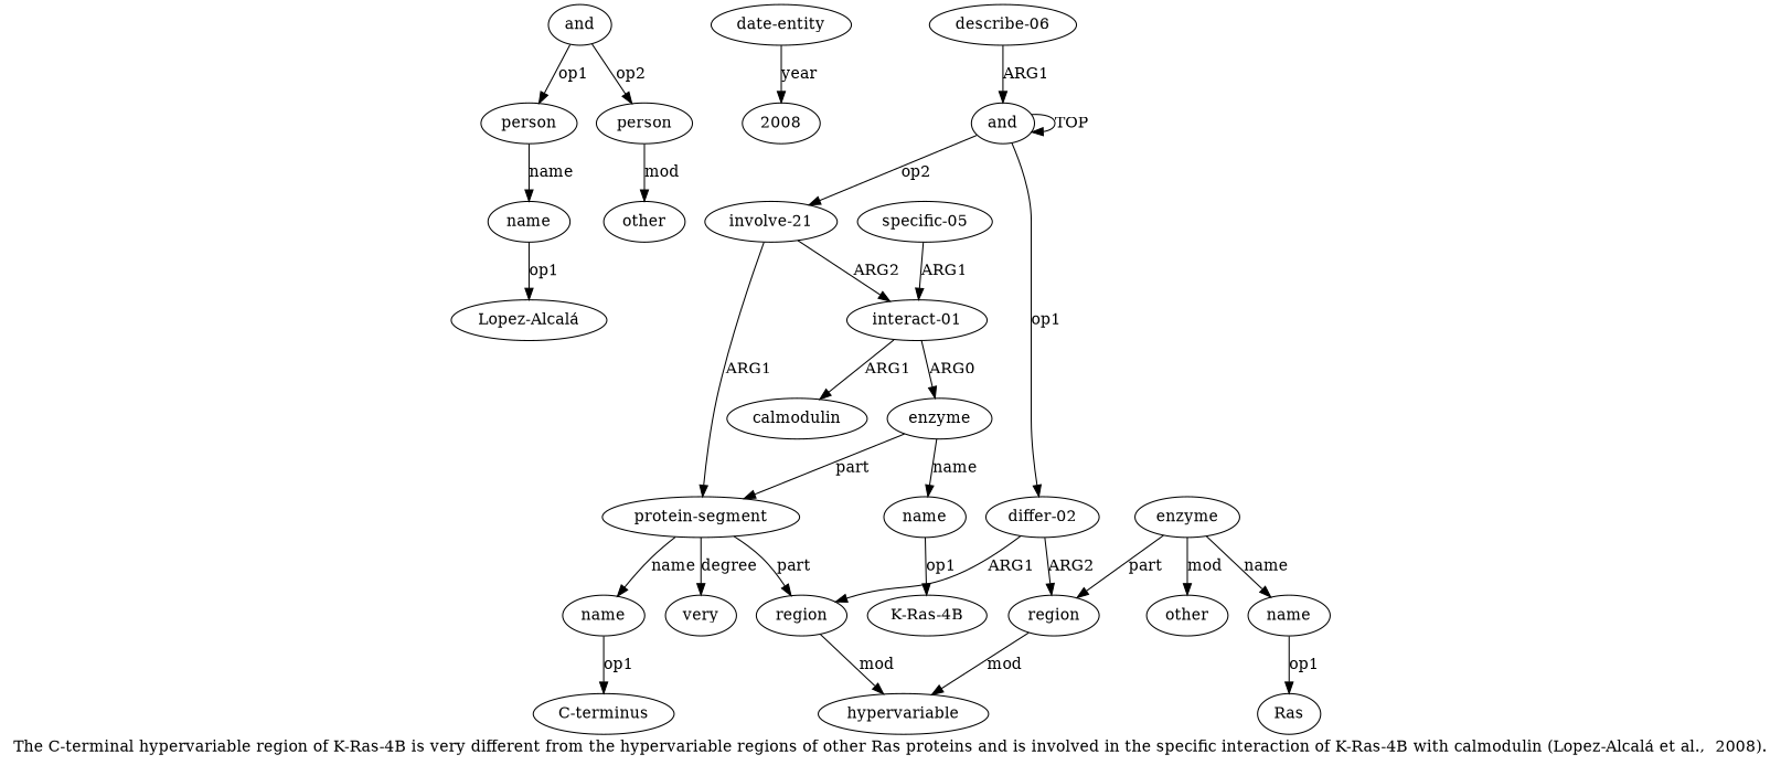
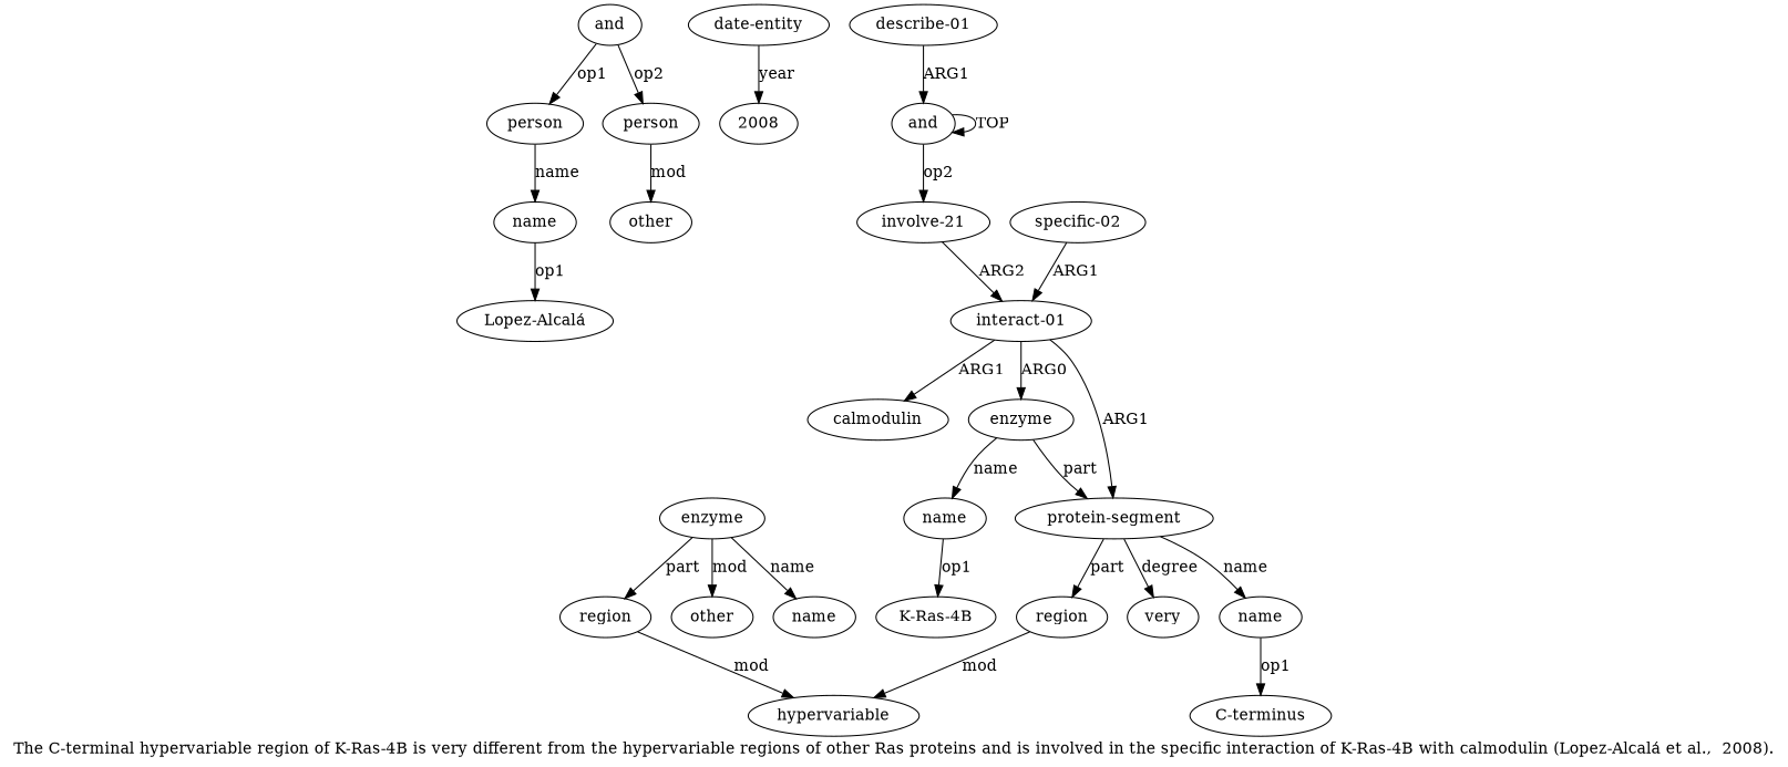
  digraph {
    label="The C-terminal hypervariable region of K-Ras-4B is very different from the hypervariable regions of other Ras proteins and is involved in the specific interaction of K-Ras-4B with calmodulin (Lopez-Alcalá et al.,  2008)."
    node [color=black gold_ind=-1 gold_label=name test_ind=-1 test_label=name]
    edge [color=black gold_label=op1 test_label=op1]
    n1 [gold_ind=20 gold_label=person label=person test_ind=20 test_label=person]
    n2 [gold_ind=21 label=name test_ind=21]
    n3 [gold_label="Lopez-Alcalá" label="Lopez-Alcalá" test_label="Lopez-Alcalá"]
    n4 [gold_ind=22 gold_label=person label=person test_ind=22 test_label=person]
    n5 [gold_ind=23 gold_label=other label=other test_ind=23 test_label=other]
    n6 [gold_ind=24 gold_label="date-entity" label="date-entity" test_ind=24 test_label="date-entity"]
    n7 [gold_label=2008 label=2008 test_label=2008]
    n8 [gold_ind=15 gold_label=calmodulin label=calmodulin test_ind=15 test_label=calmodulin]
    n9 [gold_ind=14 gold_label="interact-01" label="interact-01" test_ind=14 test_label="interact-01"]
    n10 [gold_ind=6 gold_label=enzyme label=enzyme test_ind=6 test_label=enzyme]
    n11 [gold_ind=4 gold_label="protein-segment" label="protein-segment" test_ind=4 test_label="protein-segment"]
    n12 [gold_ind=7 label=name test_ind=7]
    n13 [gold_ind=2 gold_label=region label=region test_ind=2 test_label=region]
    n14 [gold_ind=5 label=name test_ind=5]
    n15 [gold_ind=12 gold_label=very label=very test_ind=12 test_label=very]
    n16 [gold_label="K-Ras-4B" label="K-Ras-4B" test_label="K-Ras-4B"]
-   n17 [gold_ind=17 gold_label="describe-01" label="describe-06" test_ind=17 test_label="describe-01"]
+   n17 [gold_ind=17 gold_label="describe-01" label="describe-01" test_ind=17 test_label="describe-01"]
    n18 [gold_ind=0 gold_label=and label=and test_ind=0 test_label=and]
    n19 [gold_ind=13 gold_label="involve-01" label="involve-21" test_ind=13 test_label="involve-01"]
-   n20 [gold_ind=1 gold_label="differ-02" label="differ-02" test_ind=1 test_label="differ-02"]
    n21 [gold_ind=19 gold_label=and label=and test_ind=19 test_label=and]
    n22 [gold_ind=8 gold_label=region label=region test_ind=8 test_label=region]
-   n23 [gold_ind=16 gold_label="specific-02" label="specific-05" test_ind=16 test_label="specific-02"]
+   n23 [gold_ind=16 gold_label="specific-02" label="specific-02" test_ind=16 test_label="specific-02"]
    n24 [gold_ind=11 gold_label=other label=other test_ind=11 test_label=other]
    n25 [gold_ind=10 label=name test_ind=10]
-   n26 [gold_label=Ras label=Ras test_label=Ras]
    n27 [gold_ind=3 gold_label=hypervariable label=hypervariable test_ind=3 test_label=hypervariable]
    n28 [gold_label="C-terminus" label="C-terminus" test_label="C-terminus"]
    n29 [gold_ind=9 gold_label=enzyme label=enzyme test_ind=9 test_label=enzyme]
    n1 -> n2 [gold_label=name label=name test_label=name]
    n2 -> n3 [label=op1]
    n4 -> n5 [gold_label=mod label=mod test_label=mod]
    n6 -> n7 [gold_label=year label=year test_label=year]
    n9 -> n8 [gold_label=ARG1 label=ARG1 test_label=ARG1]
    n9 -> n10 [gold_label=ARG0 label=ARG0 test_label=ARG0]
    n10 -> n11 [gold_label=part label=part test_label=part]
    n10 -> n12 [gold_label=name label=name test_label=name]
    n11 -> n13 [gold_label=part label=part test_label=part]
    n11 -> n14 [gold_label=name label=name test_label=name]
    n11 -> n15 [gold_label=degree label=degree test_label=degree]
    n12 -> n16 [label=op1]
    n13 -> n27 [gold_label=mod label=mod test_label=mod]
    n14 -> n28 [label=op1]
    n17 -> n18 [gold_label=ARG1 label=ARG1 test_label=ARG1]
    n18 -> n18 [gold_label=TOP label=TOP test_label=TOP]
    n18 -> n19 [gold_label=op2 label=op2 test_label=op2]
-   n18 -> n20 [label=op1]
    n19 -> n9 [gold_label=ARG2 label=ARG2 test_label=ARG2]
-   n19 -> n11 [gold_label=ARG1 label=ARG1 test_label=ARG1]
-   n20 -> n13 [gold_label=ARG1 label=ARG1 test_label=ARG1]
-   n20 -> n22 [gold_label=ARG2 label=ARG2 test_label=ARG2]
+   n9 -> n11 [gold_label=ARG1 label=ARG1 test_label=ARG1]
    n21 -> n1 [label=op1]
    n21 -> n4 [gold_label=op2 label=op2 test_label=op2]
    n22 -> n27 [gold_label=mod label=mod test_label=mod]
    n23 -> n9 [gold_label=ARG1 label=ARG1 test_label=ARG1]
-   n25 -> n26 [label=op1]
    n29 -> n22 [gold_label=part label=part test_label=part]
    n29 -> n24 [gold_label=mod label=mod test_label=mod]
    n29 -> n25 [gold_label=name label=name test_label=name]
  }
